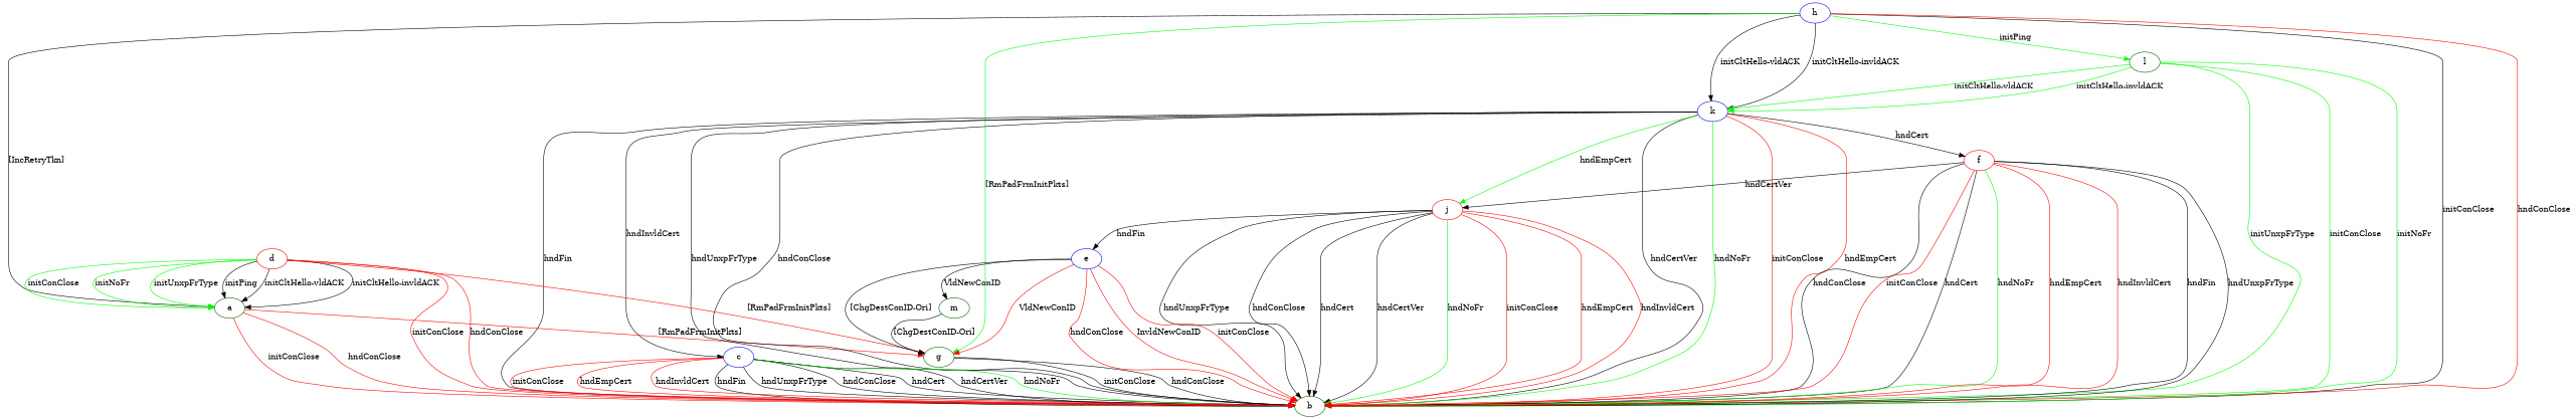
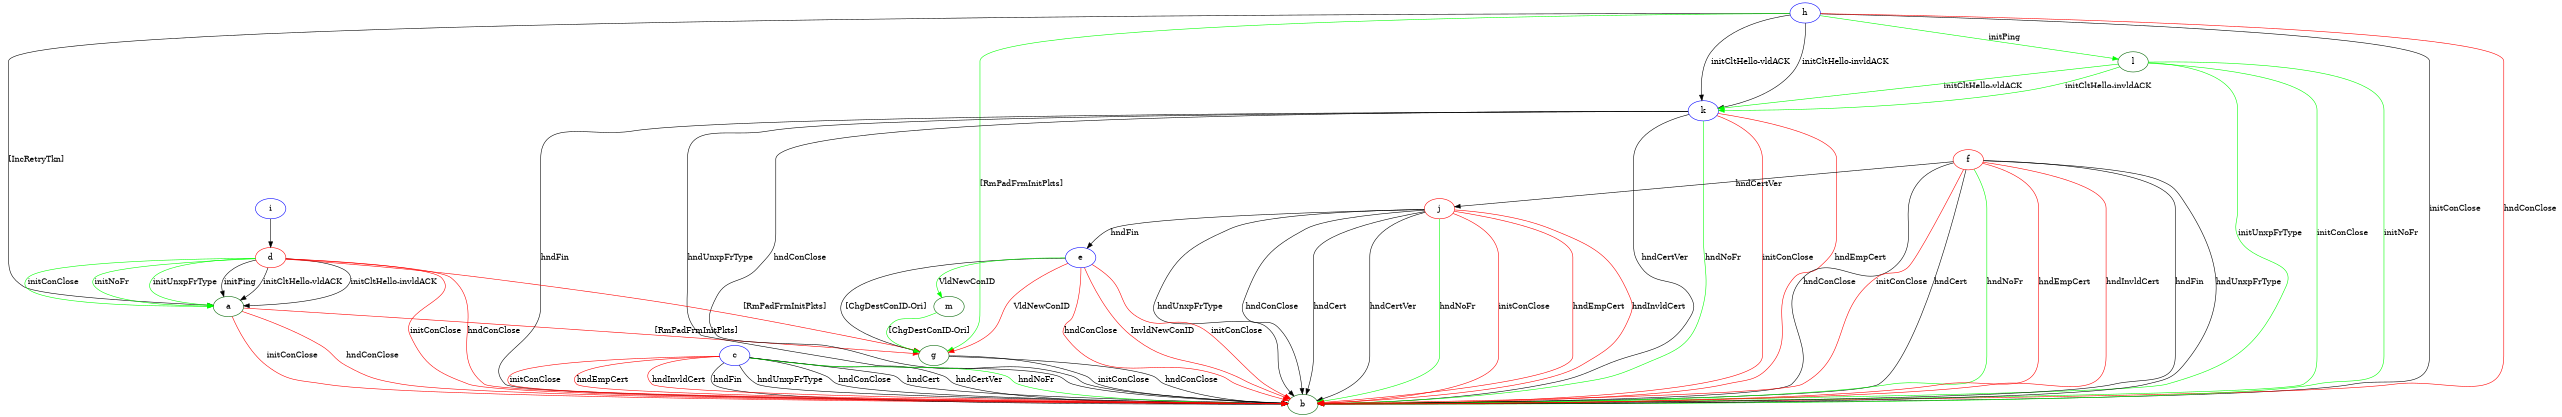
  digraph {
    node [color=darkgreen]
    a
    b
    g
    h [color=blue]
    k [color=blue]
    l
    c [color=blue]
    f [color=red]
    j [color=red]
    d [color=red]
    e [color=blue]
    m
+   i [color=blue]
    a -> b [color=red label="initConClose "]
    a -> b [color=red label="hndConClose "]
    a -> g [color=red label="[RmPadFrmInitPkts] "]
    g -> b [label="initConClose "]
    g -> b [label="hndConClose "]
    h -> a [label="[IncRetryTkn] "]
    h -> b [label="initConClose "]
    h -> b [color=red label="hndConClose "]
    h -> g [color=green label="[RmPadFrmInitPkts] "]
    h -> k [label="initCltHello-vldACK "]
    h -> k [label="initCltHello-invldACK "]
    h -> l [color=green label="initPing "]
    k -> b [label="hndFin "]
    k -> b [label="hndUnxpFrType "]
    k -> b [label="hndConClose "]
    k -> b [label="hndCertVer "]
    k -> b [color=green label="hndNoFr "]
    k -> b [color=red label="initConClose "]
    k -> b [color=red label="hndEmpCert "]
-   k -> c [label="hndInvldCert "]
-   k -> f [label="hndCert "]
-   k -> j [color=green label="hndEmpCert "]
    l -> b [color=green label="initConClose "]
    l -> b [color=green label="initNoFr "]
    l -> b [color=green label="initUnxpFrType "]
    l -> k [color=green label="initCltHello-vldACK "]
    l -> k [color=green label="initCltHello-invldACK "]
    c -> b [label="hndFin "]
    c -> b [label="hndUnxpFrType "]
    c -> b [label="hndConClose "]
    c -> b [label="hndCert "]
    c -> b [label="hndCertVer "]
    c -> b [color=green label="hndNoFr "]
    c -> b [color=red label="initConClose "]
    c -> b [color=red label="hndEmpCert "]
    c -> b [color=red label="hndInvldCert "]
    f -> b [label="hndFin "]
    f -> b [label="hndUnxpFrType "]
    f -> b [label="hndConClose "]
    f -> b [label="hndCert "]
    f -> b [color=green label="hndNoFr "]
    f -> b [color=red label="initConClose "]
    f -> b [color=red label="hndEmpCert "]
    f -> b [color=red label="hndInvldCert "]
    f -> j [label="hndCertVer "]
    j -> b [label="hndUnxpFrType "]
    j -> b [label="hndConClose "]
    j -> b [label="hndCert "]
    j -> b [label="hndCertVer "]
    j -> b [color=green label="hndNoFr "]
    j -> b [color=red label="initConClose "]
    j -> b [color=red label="hndEmpCert "]
    j -> b [color=red label="hndInvldCert "]
    j -> e [label="hndFin "]
    d -> a [label="initPing "]
    d -> a [label="initCltHello-vldACK "]
    d -> a [label="initCltHello-invldACK "]
    d -> a [color=green label="initConClose "]
    d -> a [color=green label="initNoFr "]
    d -> a [color=green label="initUnxpFrType "]
    d -> b [color=red label="initConClose "]
    d -> b [color=red label="hndConClose "]
    d -> g [color=red label="[RmPadFrmInitPkts] "]
    e -> b [color=red label="initConClose "]
    e -> b [color=red label="hndConClose "]
    e -> b [color=red label="InvldNewConID "]
    e -> g [label="[ChgDestConID-Ori] "]
    e -> g [color=red label="VldNewConID "]
-   e -> m [color=black label="VldNewConID "]
-   m -> g [color=black label="[ChgDestConID-Ori] "]
+   e -> m [color=green label="VldNewConID "]
+   m -> g [color=green label="[ChgDestConID-Ori] "]
+   i -> d
  }
